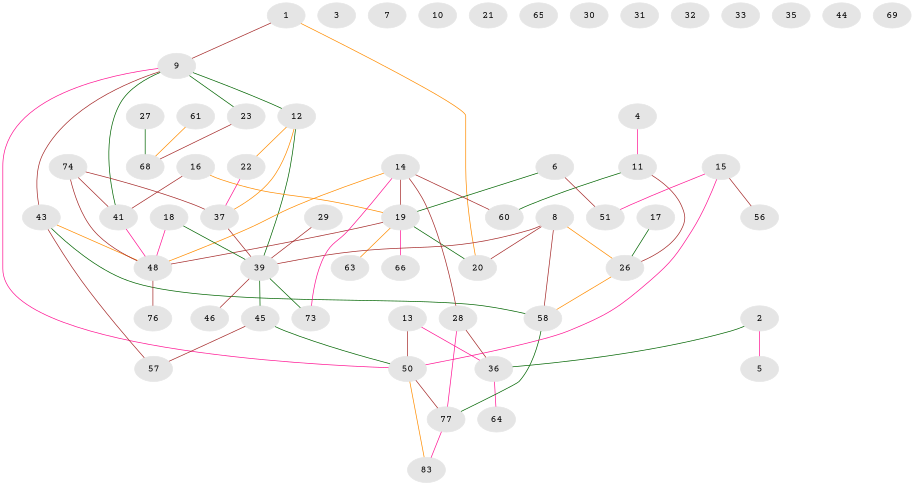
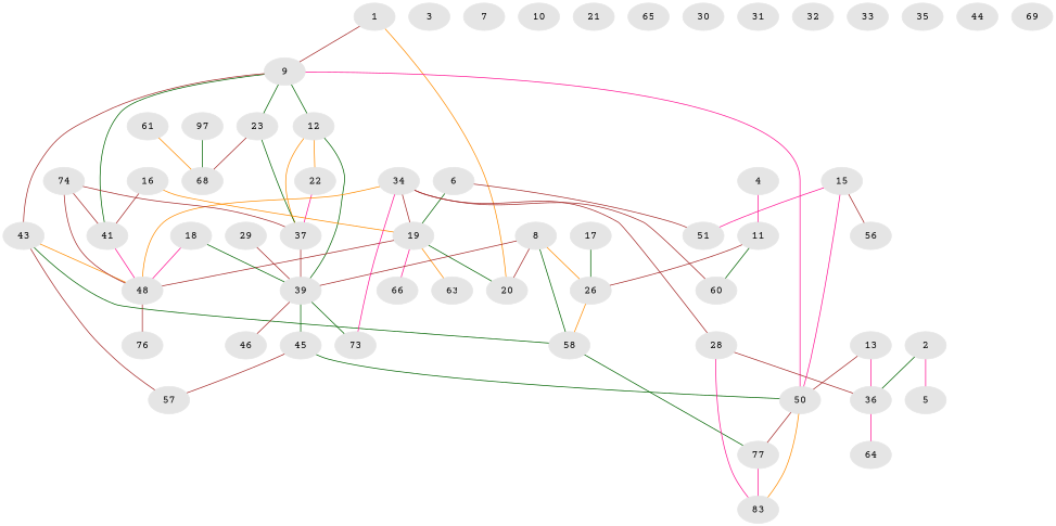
  graph {
    fontname="Courier Prime"
    node [color=gray90 fontname="Courier Prime" style=filled]
    edge [color=brown fontname="Courier Prime"]
    1 [super="+89"]
    9
    20 [super="+74"]
    12 [super="+86"]
    23 [super="+24"]
    41 [super="+72"]
    50 [super="+59"]
    43
    68 [super="+88"]
    2 [super="+82"]
    5
    36 [super="+40"]
    64
    3
    11 [super="+70"]
    26 [super="+55"]
    60 [super="+84"]
    4
    45 [super="+85"]
    57 [super="+87"]
    19 [super="+42"]
    48 [super="+78"]
    63
    66
    6
    51 [super="+75"]
    7
    8 [super="+38"]
    39 [super="+71"]
    58 [super="+62"]
    46
    73
    77 [super="+79"]
    22
    37 [super="+49"]
    16 [super="+81"]
    83
    10 [super="+67"]
    13
-   14 [super="+65"]
+   14 [super="+65" label=34]
    28
    76
    15
    n44 [label=56]
    17 [super="+47"]
    18
    21
    n48 [label=65]
-   27 [super="+52"]
+   27 [super="+52" label=97]
    29 [super="+80"]
    30
    31
    32
    33
    n55 [label=74 super="+56"]
    35 [super="+53"]
    44
    61
    69
    1 -- 9
    1 -- 20 [color=darkorange]
    9 -- 12 [color=darkgreen]
    9 -- 23 [color=darkgreen]
    9 -- 41 [color=darkgreen]
    9 -- 50 [color=deeppink]
    9 -- 43
    12 -- 39 [color=darkgreen]
    12 -- 22 [color=darkorange]
    12 -- 37 [color=darkorange]
    23 -- 68
+   23 -- 37 [color=darkgreen]
    41 -- 48 [color=deeppink]
    50 -- 77
    50 -- 83 [color=darkorange]
    43 -- 57
    43 -- 48 [color=darkorange]
    43 -- 58 [color=darkgreen]
    2 -- 5 [color=deeppink]
    2 -- 36 [color=darkgreen]
    36 -- 64 [color=deeppink]
    11 -- 26
    11 -- 60 [color=darkgreen]
    26 -- 58 [color=darkorange]
    4 -- 11 [color=deeppink]
    45 -- 50 [color=darkgreen]
    45 -- 57
    19 -- 20 [color=darkgreen]
    19 -- 48
    19 -- 63 [color=darkorange]
    19 -- 66 [color=deeppink]
    48 -- 76 [weight=2]
    6 -- 19 [color=darkgreen]
    6 -- 51
    8 -- 20
    8 -- 26 [color=darkorange]
    8 -- 39
-   8 -- 58
+   8 -- 58 [color=darkgreen]
    39 -- 45 [color=darkgreen]
    39 -- 46
    39 -- 73 [color=darkgreen]
    58 -- 77 [color=darkgreen]
    77 -- 83 [color=deeppink]
    22 -- 37 [color=deeppink]
    37 -- 39
    16 -- 41
    16 -- 19 [color=darkorange]
    13 -- 50
    13 -- 36 [color=deeppink]
    14 -- 60
    14 -- 19
    14 -- 48 [color=darkorange]
    14 -- 73 [color=deeppink]
    14 -- 28
    28 -- 36
-   28 -- 77 [color=deeppink]
+   28 -- 83 [color=deeppink]
    15 -- 50 [color=deeppink]
    15 -- 51 [color=deeppink]
    15 -- n44
    17 -- 26 [color=darkgreen]
    18 -- 48 [color=deeppink]
    18 -- 39 [color=darkgreen]
    27 -- 68 [color=darkgreen]
    29 -- 39
    n55 -- 41
    n55 -- 48
    n55 -- 37
    61 -- 68 [color=darkorange]
  }
